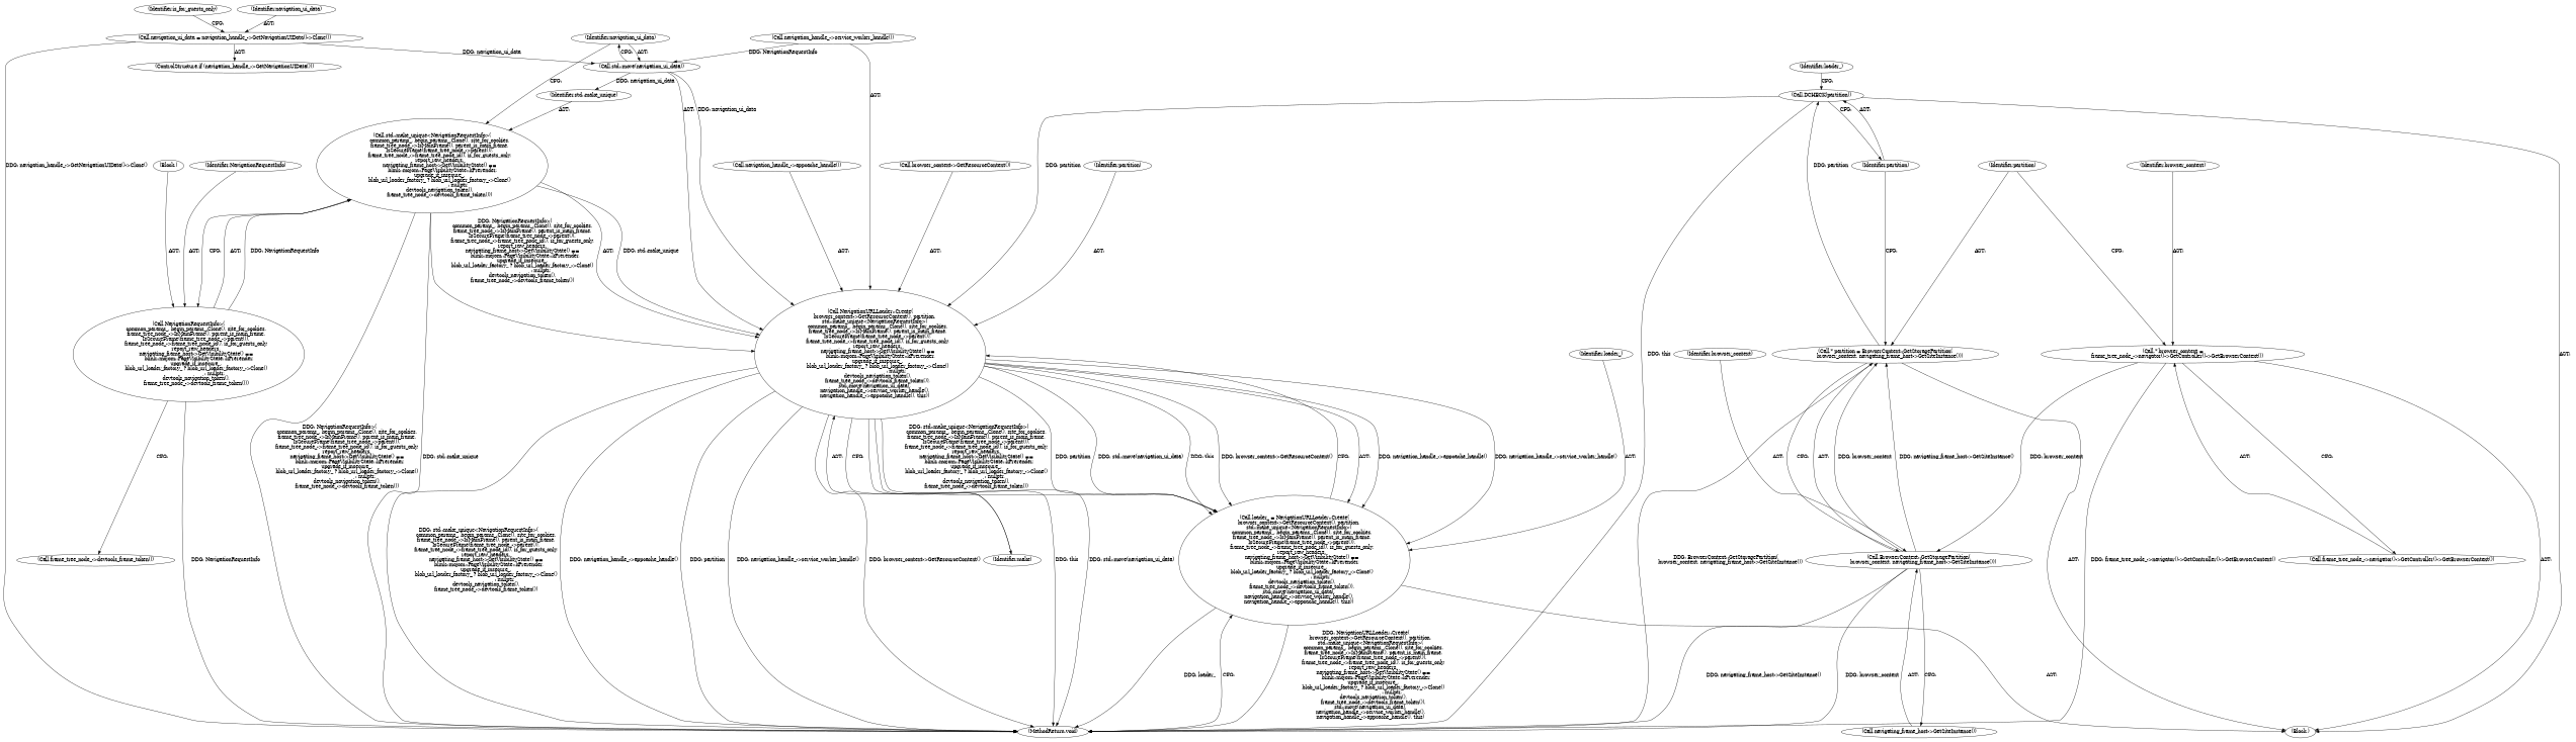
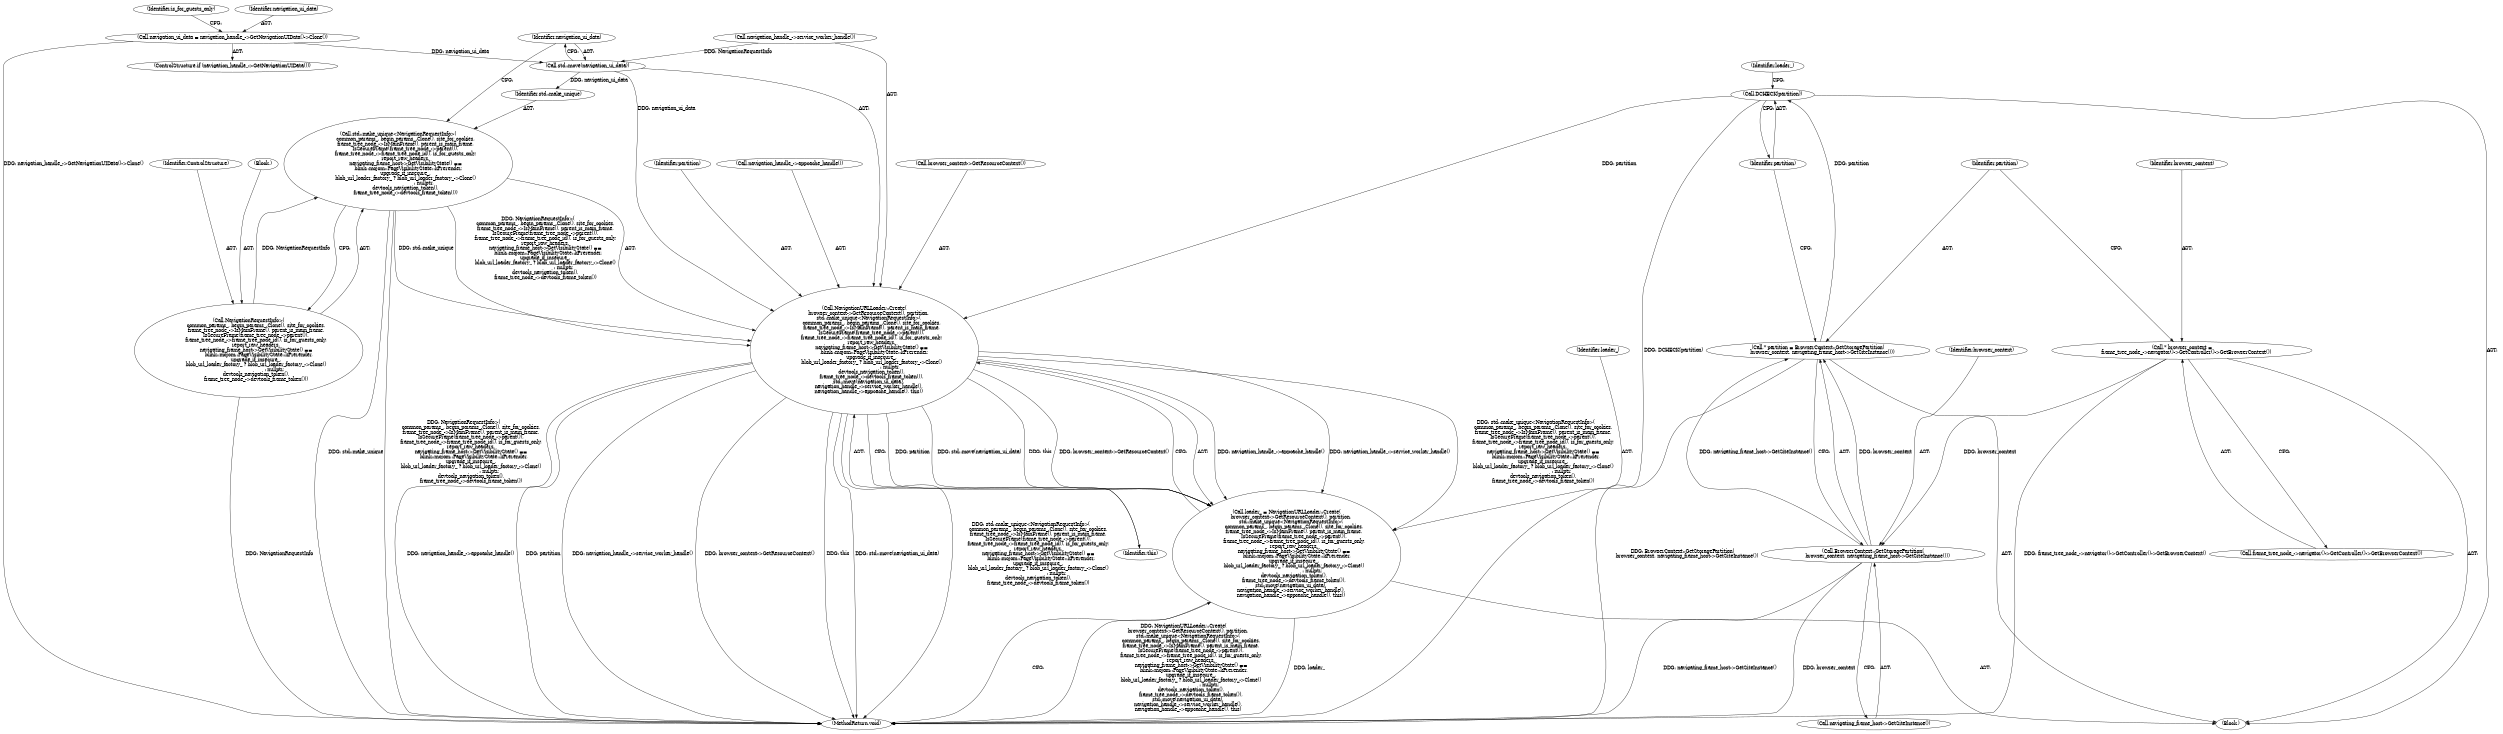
  digraph {
    n1 [label="(Call,NavigationURLLoader::Create(\n      browser_context->GetResourceContext(), partition,\n      std::make_unique<NavigationRequestInfo>(\n          common_params_, begin_params_.Clone(), site_for_cookies,\n          frame_tree_node_->IsMainFrame(), parent_is_main_frame,\n          IsSecureFrame(frame_tree_node_->parent()),\n          frame_tree_node_->frame_tree_node_id(), is_for_guests_only,\n          report_raw_headers,\n          navigating_frame_host->GetVisibilityState() ==\n              blink::mojom::PageVisibilityState::kPrerender,\n          upgrade_if_insecure_,\n          blob_url_loader_factory_ ? blob_url_loader_factory_->Clone()\n                                   : nullptr,\n          devtools_navigation_token(),\n          frame_tree_node_->devtools_frame_token()),\n      std::move(navigation_ui_data),\n      navigation_handle_->service_worker_handle(),\n      navigation_handle_->appcache_handle(), this))"]
    n2 [label="(Call,loader_ = NavigationURLLoader::Create(\n      browser_context->GetResourceContext(), partition,\n      std::make_unique<NavigationRequestInfo>(\n          common_params_, begin_params_.Clone(), site_for_cookies,\n          frame_tree_node_->IsMainFrame(), parent_is_main_frame,\n          IsSecureFrame(frame_tree_node_->parent()),\n          frame_tree_node_->frame_tree_node_id(), is_for_guests_only,\n          report_raw_headers,\n          navigating_frame_host->GetVisibilityState() ==\n              blink::mojom::PageVisibilityState::kPrerender,\n          upgrade_if_insecure_,\n          blob_url_loader_factory_ ? blob_url_loader_factory_->Clone()\n                                   : nullptr,\n          devtools_navigation_token(),\n          frame_tree_node_->devtools_frame_token()),\n      std::move(navigation_ui_data),\n      navigation_handle_->service_worker_handle(),\n      navigation_handle_->appcache_handle(), this))"]
-   n3 [label="(Identifier,make)"]
+   n3 [label="(Identifier,this)"]
    n4 [label="(MethodReturn,void)"]
    n5 [label="(Block,)"]
    n6 [label="(Call,DCHECK(partition))"]
    n7 [label="(Identifier,partition)"]
    n8 [label="(Call,* partition = BrowserContext::GetStoragePartition(\n      browser_context, navigating_frame_host->GetSiteInstance()))"]
    n9 [label="(Call,BrowserContext::GetStoragePartition(\n      browser_context, navigating_frame_host->GetSiteInstance()))"]
    n10 [label="(Call,navigating_frame_host->GetSiteInstance())"]
    n11 [label="(Call,* browser_context =\n      frame_tree_node_->navigator()->GetController()->GetBrowserContext())"]
    n12 [label="(Call,frame_tree_node_->navigator()->GetController()->GetBrowserContext())"]
    n13 [label="(Call,std::make_unique<NavigationRequestInfo>(\n          common_params_, begin_params_.Clone(), site_for_cookies,\n          frame_tree_node_->IsMainFrame(), parent_is_main_frame,\n          IsSecureFrame(frame_tree_node_->parent()),\n          frame_tree_node_->frame_tree_node_id(), is_for_guests_only,\n          report_raw_headers,\n          navigating_frame_host->GetVisibilityState() ==\n              blink::mojom::PageVisibilityState::kPrerender,\n          upgrade_if_insecure_,\n          blob_url_loader_factory_ ? blob_url_loader_factory_->Clone()\n                                   : nullptr,\n          devtools_navigation_token(),\n          frame_tree_node_->devtools_frame_token()))"]
    n14 [label="(Call,NavigationRequestInfo>(\n          common_params_, begin_params_.Clone(), site_for_cookies,\n          frame_tree_node_->IsMainFrame(), parent_is_main_frame,\n          IsSecureFrame(frame_tree_node_->parent()),\n          frame_tree_node_->frame_tree_node_id(), is_for_guests_only,\n          report_raw_headers,\n          navigating_frame_host->GetVisibilityState() ==\n              blink::mojom::PageVisibilityState::kPrerender,\n          upgrade_if_insecure_,\n          blob_url_loader_factory_ ? blob_url_loader_factory_->Clone()\n                                   : nullptr,\n          devtools_navigation_token(),\n          frame_tree_node_->devtools_frame_token()))"]
-   n15 [label="(Call,frame_tree_node_->devtools_frame_token())"]
    n16 [label="(Call,std::move(navigation_ui_data))"]
    n17 [label="(Identifier,navigation_ui_data)"]
    n18 [label="(Identifier,std::make_unique)"]
    n19 [label="(Call,navigation_ui_data = navigation_handle_->GetNavigationUIData()->Clone())"]
    n20 [label="(ControlStructure,if (navigation_handle_->GetNavigationUIData()))"]
    n21 [label="(Identifier,loader_)"]
    n22 [label="(Identifier,loader_)"]
    n23 [label="(Identifier,is_for_guests_only)"]
-   n24 [label="(Identifier,NavigationRequestInfo)"]
+   n24 [label="(Identifier,ControlStructure)"]
    n25 [label="(Identifier,partition)"]
    n26 [label="(Identifier,navigation_ui_data)"]
    n27 [label="(Identifier,browser_context)"]
    n28 [label="(Call,navigation_handle_->service_worker_handle())"]
    n29 [label="(Block,)"]
    n30 [label="(Call,browser_context->GetResourceContext())"]
    n31 [label="(Identifier,partition)"]
    n32 [label="(Call,navigation_handle_->appcache_handle())"]
    n33 [label="(Identifier,browser_context)"]
    n1 -> n2 [label="AST: "]
    n1 -> n2 [label="DDG: navigation_handle_->appcache_handle()"]
    n1 -> n2 [label="DDG: navigation_handle_->service_worker_handle()"]
    n1 -> n2 [label="DDG: std::make_unique<NavigationRequestInfo>(\n          common_params_, begin_params_.Clone(), site_for_cookies,\n          frame_tree_node_->IsMainFrame(), parent_is_main_frame,\n          IsSecureFrame(frame_tree_node_->parent()),\n          frame_tree_node_->frame_tree_node_id(), is_for_guests_only,\n          report_raw_headers,\n          navigating_frame_host->GetVisibilityState() ==\n              blink::mojom::PageVisibilityState::kPrerender,\n          upgrade_if_insecure_,\n          blob_url_loader_factory_ ? blob_url_loader_factory_->Clone()\n                                   : nullptr,\n          devtools_navigation_token(),\n          frame_tree_node_->devtools_frame_token())"]
    n1 -> n2 [label="DDG: partition"]
    n1 -> n2 [label="DDG: std::move(navigation_ui_data)"]
    n1 -> n2 [label="DDG: this"]
    n1 -> n2 [label="DDG: browser_context->GetResourceContext()"]
    n1 -> n3 [label="CFG: "]
    n1 -> n4 [label="DDG: std::make_unique<NavigationRequestInfo>(\n          common_params_, begin_params_.Clone(), site_for_cookies,\n          frame_tree_node_->IsMainFrame(), parent_is_main_frame,\n          IsSecureFrame(frame_tree_node_->parent()),\n          frame_tree_node_->frame_tree_node_id(), is_for_guests_only,\n          report_raw_headers,\n          navigating_frame_host->GetVisibilityState() ==\n              blink::mojom::PageVisibilityState::kPrerender,\n          upgrade_if_insecure_,\n          blob_url_loader_factory_ ? blob_url_loader_factory_->Clone()\n                                   : nullptr,\n          devtools_navigation_token(),\n          frame_tree_node_->devtools_frame_token())"]
    n1 -> n4 [label="DDG: navigation_handle_->appcache_handle()"]
    n1 -> n4 [label="DDG: partition"]
    n1 -> n4 [label="DDG: navigation_handle_->service_worker_handle()"]
    n1 -> n4 [label="DDG: browser_context->GetResourceContext()"]
    n1 -> n4 [label="DDG: this"]
    n1 -> n4 [label="DDG: std::move(navigation_ui_data)"]
    n2 -> n1 [label="CFG: "]
    n2 -> n4 [label="DDG: NavigationURLLoader::Create(\n      browser_context->GetResourceContext(), partition,\n      std::make_unique<NavigationRequestInfo>(\n          common_params_, begin_params_.Clone(), site_for_cookies,\n          frame_tree_node_->IsMainFrame(), parent_is_main_frame,\n          IsSecureFrame(frame_tree_node_->parent()),\n          frame_tree_node_->frame_tree_node_id(), is_for_guests_only,\n          report_raw_headers,\n          navigating_frame_host->GetVisibilityState() ==\n              blink::mojom::PageVisibilityState::kPrerender,\n          upgrade_if_insecure_,\n          blob_url_loader_factory_ ? blob_url_loader_factory_->Clone()\n                                   : nullptr,\n          devtools_navigation_token(),\n          frame_tree_node_->devtools_frame_token()),\n      std::move(navigation_ui_data),\n      navigation_handle_->service_worker_handle(),\n      navigation_handle_->appcache_handle(), this)"]
    n2 -> n4 [label="DDG: loader_"]
    n2 -> n5 [label="AST: "]
    n3 -> n1 [label="AST: "]
    n4 -> n2 [label="CFG: "]
    n6 -> n1 [label="DDG: partition"]
-   n6 -> n4 [label="DDG: this"]
+   n6 -> n4 [label="DDG: DCHECK(partition)"]
    n6 -> n5 [label="AST: "]
    n6 -> n7 [label="CFG: "]
    n7 -> n6 [label="AST: "]
    n7 -> n8 [label="CFG: "]
    n8 -> n4 [label="DDG: BrowserContext::GetStoragePartition(\n      browser_context, navigating_frame_host->GetSiteInstance())"]
    n8 -> n5 [label="AST: "]
    n8 -> n6 [label="DDG: partition"]
    n8 -> n9 [label="CFG: "]
    n9 -> n4 [label="DDG: navigating_frame_host->GetSiteInstance()"]
    n9 -> n4 [label="DDG: browser_context"]
    n9 -> n8 [label="AST: "]
    n9 -> n8 [label="DDG: browser_context"]
    n9 -> n8 [label="DDG: navigating_frame_host->GetSiteInstance()"]
    n9 -> n10 [label="CFG: "]
    n10 -> n9 [label="AST: "]
    n11 -> n4 [label="DDG: frame_tree_node_->navigator()->GetController()->GetBrowserContext()"]
    n11 -> n5 [label="AST: "]
    n11 -> n9 [label="DDG: browser_context"]
    n11 -> n12 [label="CFG: "]
    n12 -> n11 [label="AST: "]
    n13 -> n1 [label="AST: "]
    n13 -> n1 [label="DDG: std::make_unique"]
    n13 -> n1 [label="DDG: NavigationRequestInfo>(\n          common_params_, begin_params_.Clone(), site_for_cookies,\n          frame_tree_node_->IsMainFrame(), parent_is_main_frame,\n          IsSecureFrame(frame_tree_node_->parent()),\n          frame_tree_node_->frame_tree_node_id(), is_for_guests_only,\n          report_raw_headers,\n          navigating_frame_host->GetVisibilityState() ==\n              blink::mojom::PageVisibilityState::kPrerender,\n          upgrade_if_insecure_,\n          blob_url_loader_factory_ ? blob_url_loader_factory_->Clone()\n                                   : nullptr,\n          devtools_navigation_token(),\n          frame_tree_node_->devtools_frame_token())"]
    n13 -> n4 [label="DDG: NavigationRequestInfo>(\n          common_params_, begin_params_.Clone(), site_for_cookies,\n          frame_tree_node_->IsMainFrame(), parent_is_main_frame,\n          IsSecureFrame(frame_tree_node_->parent()),\n          frame_tree_node_->frame_tree_node_id(), is_for_guests_only,\n          report_raw_headers,\n          navigating_frame_host->GetVisibilityState() ==\n              blink::mojom::PageVisibilityState::kPrerender,\n          upgrade_if_insecure_,\n          blob_url_loader_factory_ ? blob_url_loader_factory_->Clone()\n                                   : nullptr,\n          devtools_navigation_token(),\n          frame_tree_node_->devtools_frame_token())"]
    n13 -> n4 [label="DDG: std::make_unique"]
    n13 -> n14 [label="CFG: "]
    n14 -> n4 [label="DDG: NavigationRequestInfo"]
    n14 -> n13 [label="AST: "]
    n14 -> n13 [label="DDG: NavigationRequestInfo"]
-   n14 -> n15 [label="CFG: "]
    n16 -> n1 [label="AST: "]
    n16 -> n1 [label="DDG: navigation_ui_data"]
    n16 -> n17 [label="CFG: "]
    n16 -> n18 [label="DDG: navigation_ui_data"]
    n17 -> n13 [label="CFG: "]
    n17 -> n16 [label="AST: "]
    n18 -> n13 [label="AST: "]
    n19 -> n4 [label="DDG: navigation_handle_->GetNavigationUIData()->Clone()"]
    n19 -> n16 [label="DDG: navigation_ui_data"]
    n19 -> n20 [label="AST: "]
    n21 -> n2 [label="AST: "]
    n22 -> n6 [label="CFG: "]
    n23 -> n19 [label="CFG: "]
    n24 -> n14 [label="AST: "]
    n25 -> n8 [label="AST: "]
    n25 -> n11 [label="CFG: "]
    n26 -> n19 [label="AST: "]
    n27 -> n9 [label="AST: "]
    n28 -> n1 [label="AST: "]
    n28 -> n16 [label="DDG: NavigationRequestInfo"]
    n29 -> n14 [label="AST: "]
    n30 -> n1 [label="AST: "]
    n31 -> n1 [label="AST: "]
    n32 -> n1 [label="AST: "]
    n33 -> n11 [label="AST: "]
  }
